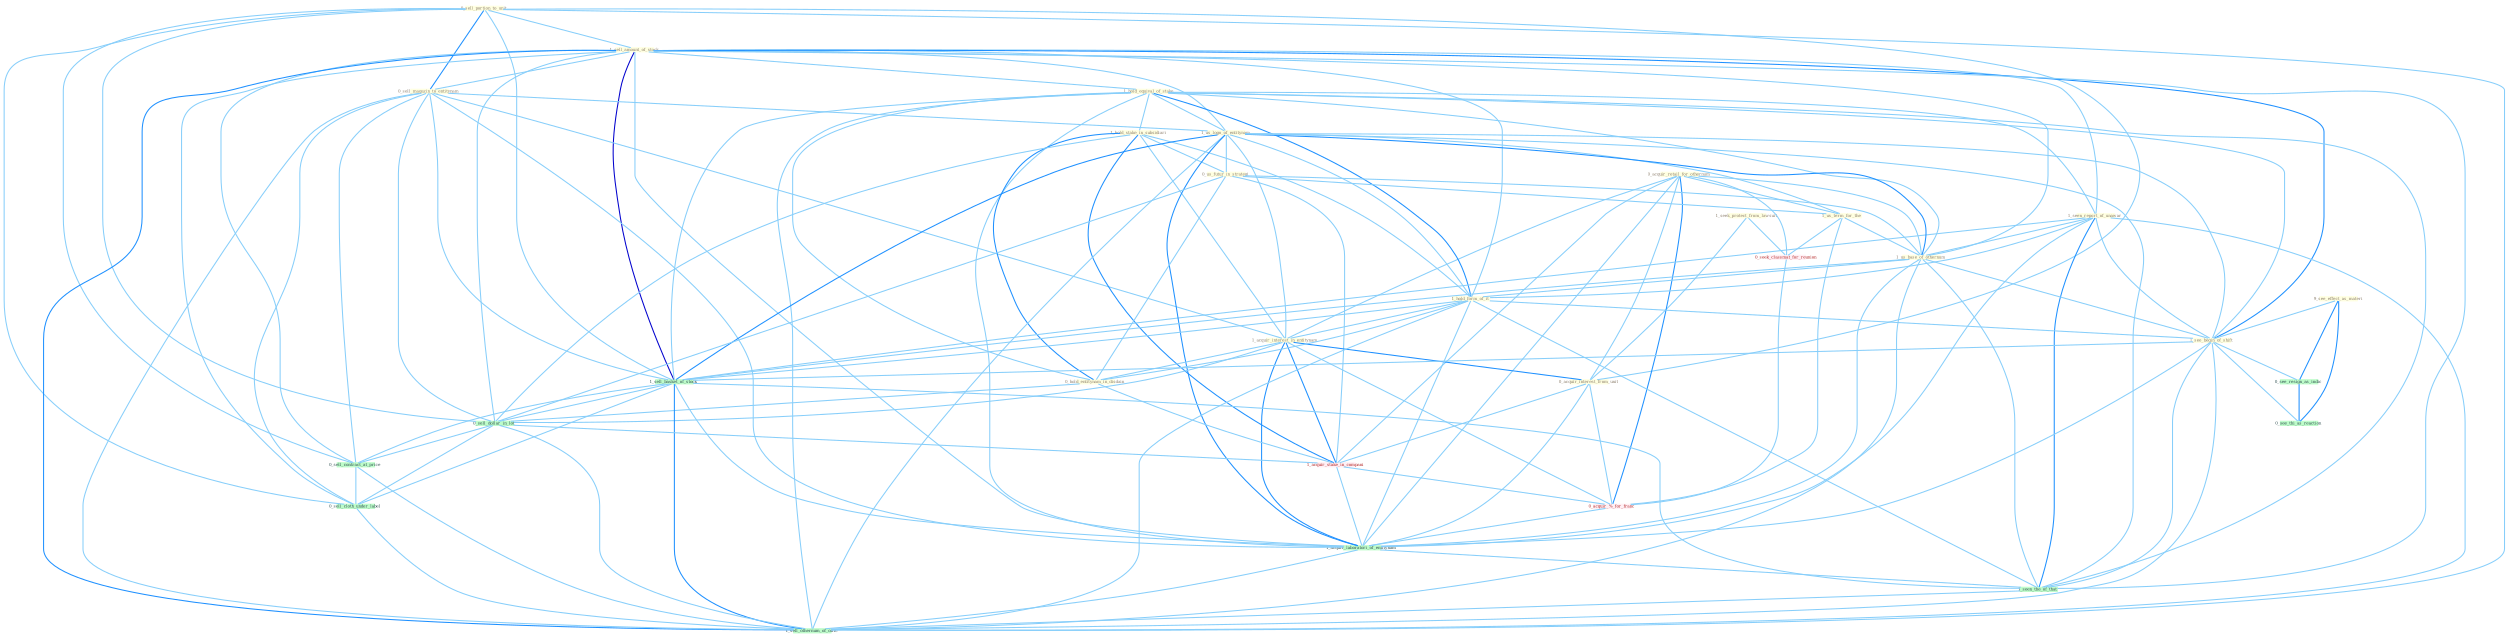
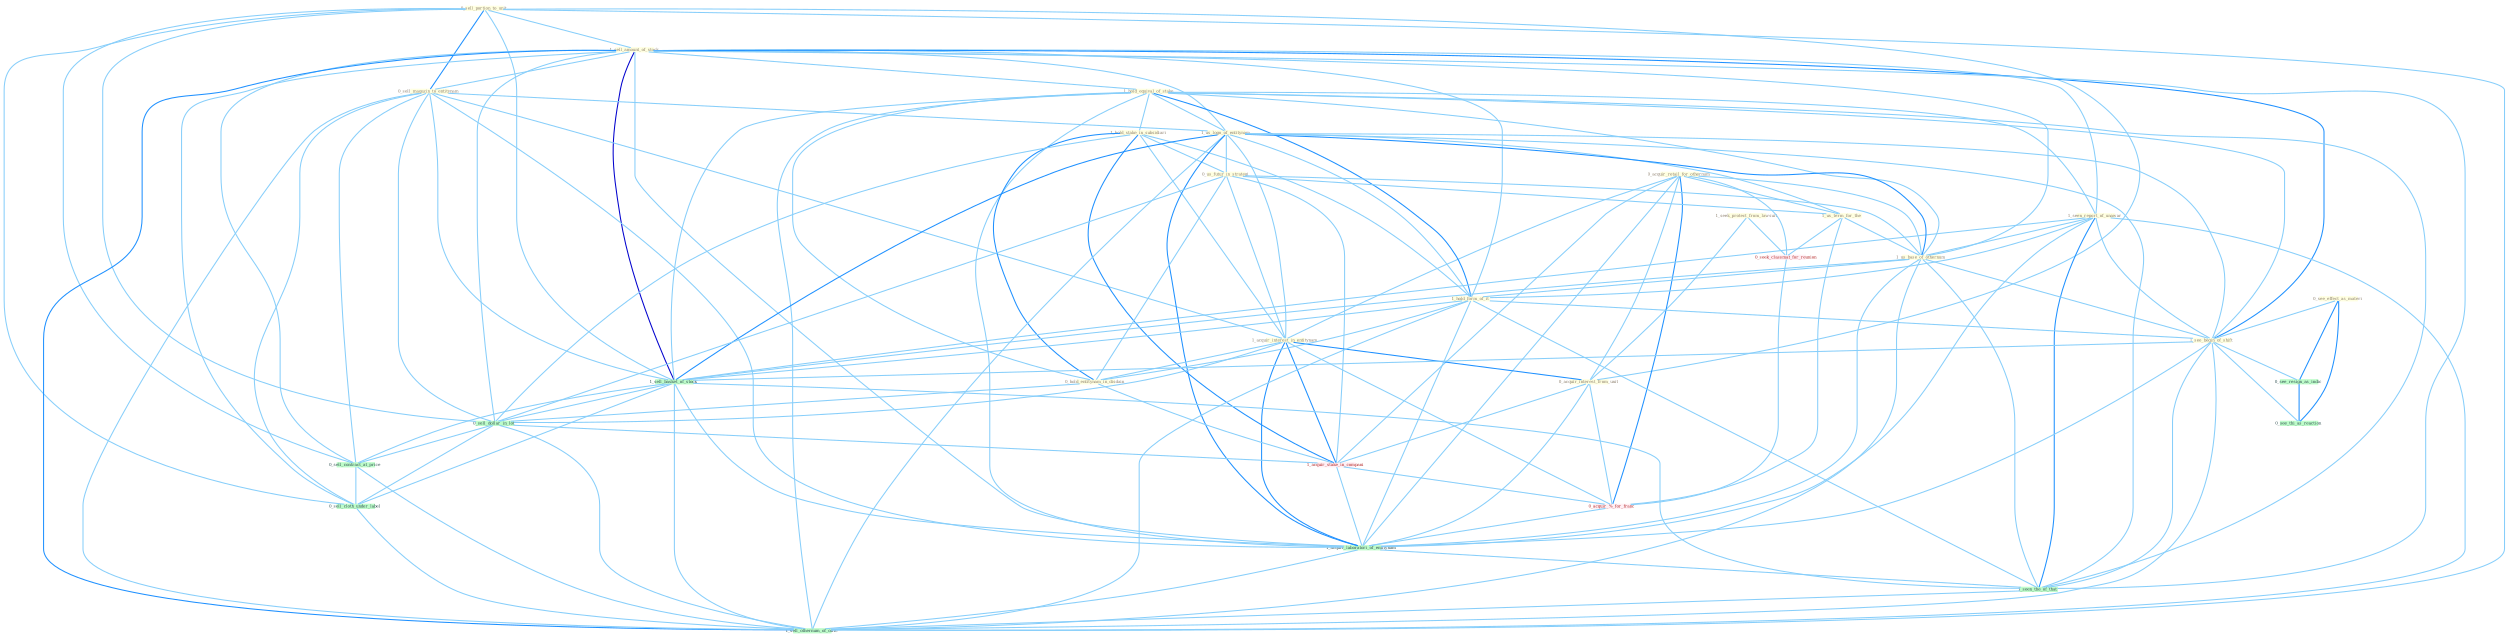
  graph {
    node [color="#ffffe0" fixedsize=true fontcolor="#8b7d6b" fontsize=4 shape=polygon style=filled]
    edge [color="#87cefa" w=1]
    "0_sell_portion_to_unit " [height=.06 width=.5]
    "1_sell_amount_of_stock " [height=.06 width=.5]
    "1_seek_protect_from_lawsuit " [height=.06 width=.5]
    "0_sell_magazin_to_entitynam " [height=.06 width=.5]
    "0_acquir_retail_for_othernum " [height=.06 width=.5]
    "1_hold_equival_of_stake " [height=.06 width=.5]
    "1_hold_stake_in_subsidiari " [height=.06 width=.5]
    "1_seen_report_of_unawar " [height=.06 width=.5]
-   "0_see_effect_as_materi " [height=.06 width=.5 label="9_see_effect_as_materi"]
+   "0_see_effect_as_materi " [height=.06 width=.5]
    "1_us_logo_of_entitynam " [height=.06 width=.5]
    "0_us_futur_in_strategi " [height=.06 width=.5]
    "1_us_term_for_the " [height=.06 width=.5]
    "1_acquir_interest_in_entitynam " [height=.06 width=.5]
    "0_hold_entitynam_in_disdain " [height=.06 width=.5]
    "1_us_base_of_othernum " [height=.06 width=.5]
    "0_acquir_interest_from_unit " [height=.06 width=.5]
    "1_hold_form_of_it " [height=.06 width=.5]
    "1_see_begin_of_shift " [height=.06 width=.5]
    "0_seek_classmat_for_reunion " [color="#fff0f5" fontcolor="#b22222" height=.06 width=.5]
    "1_acquir_stake_in_compani " [color="#fff0f5" fontcolor="#b22222" height=.06 width=.5]
    "0_acquir_%_for_franc " [color="#fff0f5" fontcolor="#b22222" height=.06 width=.5]
    "1_sell_basket_of_stock " [color="#BDFCC9" fontcolor="#2f4f4f" height=.06 width=.5]
    "0_sell_dollar_in_lot " [color="#BDFCC9" fontcolor="#2f4f4f" height=.06 width=.5]
    "0_sell_contract_at_price " [color="#BDFCC9" fontcolor="#2f4f4f" height=.06 width=.5]
    "0_sell_cloth_under_label " [color="#BDFCC9" fontcolor="#2f4f4f" height=.06 width=.5]
    "1_sell_othernum_of_offic " [color="#BDFCC9" fontcolor="#2f4f4f" height=.06 width=.5]
    "1_acquir_laboratori_of_entitynam " [color="#BDFCC9" fontcolor="#2f4f4f" height=.06 width=.5]
    "1_seen_the_of_that " [color="#BDFCC9" fontcolor="#2f4f4f" height=.06 width=.5]
    "0_see_resign_as_indic " [color="#BDFCC9" fontcolor="#2f4f4f" height=.06 width=.5]
    "0_see_thi_as_reaction " [color="#BDFCC9" fontcolor="#2f4f4f" height=.06 width=.5]
    subgraph sub_1 {
      "0_sell_portion_to_unit "
      "1_sell_amount_of_stock "
      "1_seek_protect_from_lawsuit "
      "0_sell_magazin_to_entitynam "
      "0_acquir_retail_for_othernum "
      "1_hold_equival_of_stake "
      "1_hold_stake_in_subsidiari "
      "1_seen_report_of_unawar "
      "0_see_effect_as_materi "
      "1_us_logo_of_entitynam "
      "0_us_futur_in_strategi "
      "1_us_term_for_the "
      "1_acquir_interest_in_entitynam "
      "0_hold_entitynam_in_disdain "
      "1_us_base_of_othernum "
      "0_acquir_interest_from_unit "
      "1_hold_form_of_it "
      "1_see_begin_of_shift "
    }
    subgraph sub_2 {
      "0_seek_classmat_for_reunion "
      "1_acquir_stake_in_compani "
      "0_acquir_%_for_franc "
    }
    "0_sell_portion_to_unit " -- "1_sell_amount_of_stock "
    "0_sell_portion_to_unit " -- "0_sell_magazin_to_entitynam " [color="#1e90ff" w=2]
    "0_sell_portion_to_unit " -- "0_acquir_interest_from_unit "
    "0_sell_portion_to_unit " -- "1_sell_basket_of_stock "
    "0_sell_portion_to_unit " -- "0_sell_dollar_in_lot "
    "0_sell_portion_to_unit " -- "0_sell_contract_at_price "
    "0_sell_portion_to_unit " -- "0_sell_cloth_under_label "
    "0_sell_portion_to_unit " -- "1_sell_othernum_of_offic "
    "1_sell_amount_of_stock " -- "0_sell_magazin_to_entitynam "
    "1_sell_amount_of_stock " -- "1_hold_equival_of_stake "
    "1_sell_amount_of_stock " -- "1_seen_report_of_unawar "
    "1_sell_amount_of_stock " -- "1_us_logo_of_entitynam "
    "1_sell_amount_of_stock " -- "1_us_base_of_othernum "
    "1_sell_amount_of_stock " -- "1_hold_form_of_it "
    "1_sell_amount_of_stock " -- "1_see_begin_of_shift " [color="#1e90ff"]
    "1_sell_amount_of_stock " -- "1_sell_basket_of_stock " [color="#0000cd" w=3]
    "1_sell_amount_of_stock " -- "0_sell_dollar_in_lot "
    "1_sell_amount_of_stock " -- "0_sell_contract_at_price "
    "1_sell_amount_of_stock " -- "0_sell_cloth_under_label "
    "1_sell_amount_of_stock " -- "1_sell_othernum_of_offic " [color="#1e90ff" w=2]
    "1_sell_amount_of_stock " -- "1_acquir_laboratori_of_entitynam "
    "1_sell_amount_of_stock " -- "1_seen_the_of_that "
    "1_seek_protect_from_lawsuit " -- "0_acquir_interest_from_unit "
    "1_seek_protect_from_lawsuit " -- "0_seek_classmat_for_reunion "
    "0_sell_magazin_to_entitynam " -- "1_us_logo_of_entitynam "
    "0_sell_magazin_to_entitynam " -- "1_acquir_interest_in_entitynam "
    "0_sell_magazin_to_entitynam " -- "1_sell_basket_of_stock "
    "0_sell_magazin_to_entitynam " -- "0_sell_dollar_in_lot "
    "0_sell_magazin_to_entitynam " -- "0_sell_contract_at_price "
    "0_sell_magazin_to_entitynam " -- "0_sell_cloth_under_label "
    "0_sell_magazin_to_entitynam " -- "1_sell_othernum_of_offic "
    "0_sell_magazin_to_entitynam " -- "1_acquir_laboratori_of_entitynam "
    "0_acquir_retail_for_othernum " -- "1_us_term_for_the "
    "0_acquir_retail_for_othernum " -- "1_acquir_interest_in_entitynam "
    "0_acquir_retail_for_othernum " -- "1_us_base_of_othernum "
    "0_acquir_retail_for_othernum " -- "0_acquir_interest_from_unit "
    "0_acquir_retail_for_othernum " -- "0_seek_classmat_for_reunion "
    "0_acquir_retail_for_othernum " -- "1_acquir_stake_in_compani "
    "0_acquir_retail_for_othernum " -- "0_acquir_%_for_franc " [color="#1e90ff" w=2]
    "0_acquir_retail_for_othernum " -- "1_acquir_laboratori_of_entitynam "
    "1_hold_equival_of_stake " -- "1_hold_stake_in_subsidiari "
    "1_hold_equival_of_stake " -- "1_seen_report_of_unawar "
    "1_hold_equival_of_stake " -- "1_us_logo_of_entitynam "
    "1_hold_equival_of_stake " -- "0_hold_entitynam_in_disdain "
    "1_hold_equival_of_stake " -- "1_us_base_of_othernum "
    "1_hold_equival_of_stake " -- "1_hold_form_of_it " [color="#1e90ff" w=2]
    "1_hold_equival_of_stake " -- "1_see_begin_of_shift "
    "1_hold_equival_of_stake " -- "1_sell_basket_of_stock "
    "1_hold_equival_of_stake " -- "1_sell_othernum_of_offic "
    "1_hold_equival_of_stake " -- "1_acquir_laboratori_of_entitynam "
    "1_hold_equival_of_stake " -- "1_seen_the_of_that "
    "1_hold_stake_in_subsidiari " -- "0_us_futur_in_strategi "
    "1_hold_stake_in_subsidiari " -- "1_acquir_interest_in_entitynam "
    "1_hold_stake_in_subsidiari " -- "0_hold_entitynam_in_disdain " [color="#1e90ff" w=2]
    "1_hold_stake_in_subsidiari " -- "1_hold_form_of_it "
    "1_hold_stake_in_subsidiari " -- "1_acquir_stake_in_compani " [color="#1e90ff" w=2]
    "1_hold_stake_in_subsidiari " -- "0_sell_dollar_in_lot "
    "1_seen_report_of_unawar " -- "1_us_base_of_othernum "
    "1_seen_report_of_unawar " -- "1_hold_form_of_it "
    "1_seen_report_of_unawar " -- "1_see_begin_of_shift "
    "1_seen_report_of_unawar " -- "1_sell_basket_of_stock "
    "1_seen_report_of_unawar " -- "1_sell_othernum_of_offic "
    "1_seen_report_of_unawar " -- "1_acquir_laboratori_of_entitynam "
    "1_seen_report_of_unawar " -- "1_seen_the_of_that " [color="#1e90ff" w=2]
    "0_see_effect_as_materi " -- "1_see_begin_of_shift "
    "0_see_effect_as_materi " -- "0_see_resign_as_indic " [color="#1e90ff" w=2]
    "0_see_effect_as_materi " -- "0_see_thi_as_reaction " [color="#1e90ff" w=2]
    "1_us_logo_of_entitynam " -- "0_us_futur_in_strategi "
    "1_us_logo_of_entitynam " -- "1_us_term_for_the "
    "1_us_logo_of_entitynam " -- "1_acquir_interest_in_entitynam "
    "1_us_logo_of_entitynam " -- "1_us_base_of_othernum " [color="#1e90ff" w=2]
    "1_us_logo_of_entitynam " -- "1_hold_form_of_it "
    "1_us_logo_of_entitynam " -- "1_see_begin_of_shift "
    "1_us_logo_of_entitynam " -- "1_sell_basket_of_stock " [color="#1e90ff"]
    "1_us_logo_of_entitynam " -- "1_sell_othernum_of_offic "
    "1_us_logo_of_entitynam " -- "1_acquir_laboratori_of_entitynam " [color="#1e90ff" w=2]
    "1_us_logo_of_entitynam " -- "1_seen_the_of_that "
    "0_us_futur_in_strategi " -- "1_us_term_for_the "
-   "1_hold_form_of_it " -- "1_acquir_interest_in_entitynam "
+   "0_us_futur_in_strategi " -- "1_acquir_interest_in_entitynam "
    "0_us_futur_in_strategi " -- "0_hold_entitynam_in_disdain "
    "0_us_futur_in_strategi " -- "1_us_base_of_othernum "
    "0_us_futur_in_strategi " -- "1_acquir_stake_in_compani "
    "0_us_futur_in_strategi " -- "0_sell_dollar_in_lot "
    "1_us_term_for_the " -- "1_us_base_of_othernum "
    "1_us_term_for_the " -- "0_seek_classmat_for_reunion "
    "1_us_term_for_the " -- "0_acquir_%_for_franc "
    "1_acquir_interest_in_entitynam " -- "0_hold_entitynam_in_disdain "
    "1_acquir_interest_in_entitynam " -- "0_acquir_interest_from_unit " [color="#1e90ff" w=2]
    "1_acquir_interest_in_entitynam " -- "1_acquir_stake_in_compani " [color="#1e90ff" w=2]
    "1_acquir_interest_in_entitynam " -- "0_acquir_%_for_franc "
    "1_acquir_interest_in_entitynam " -- "0_sell_dollar_in_lot "
    "1_acquir_interest_in_entitynam " -- "1_acquir_laboratori_of_entitynam " [color="#1e90ff" w=2]
    "0_hold_entitynam_in_disdain " -- "1_hold_form_of_it "
    "0_hold_entitynam_in_disdain " -- "1_acquir_stake_in_compani "
    "0_hold_entitynam_in_disdain " -- "0_sell_dollar_in_lot "
    "1_us_base_of_othernum " -- "1_hold_form_of_it "
    "1_us_base_of_othernum " -- "1_see_begin_of_shift "
    "1_us_base_of_othernum " -- "1_sell_basket_of_stock "
    "1_us_base_of_othernum " -- "1_sell_othernum_of_offic "
    "1_us_base_of_othernum " -- "1_acquir_laboratori_of_entitynam "
    "1_us_base_of_othernum " -- "1_seen_the_of_that "
    "0_acquir_interest_from_unit " -- "1_acquir_stake_in_compani "
    "0_acquir_interest_from_unit " -- "0_acquir_%_for_franc "
    "0_acquir_interest_from_unit " -- "1_acquir_laboratori_of_entitynam "
    "1_hold_form_of_it " -- "1_see_begin_of_shift "
    "1_hold_form_of_it " -- "1_sell_basket_of_stock "
    "1_hold_form_of_it " -- "1_sell_othernum_of_offic "
    "1_hold_form_of_it " -- "1_acquir_laboratori_of_entitynam "
    "1_hold_form_of_it " -- "1_seen_the_of_that "
    "1_see_begin_of_shift " -- "1_sell_basket_of_stock "
    "1_see_begin_of_shift " -- "1_sell_othernum_of_offic "
    "1_see_begin_of_shift " -- "1_acquir_laboratori_of_entitynam "
    "1_see_begin_of_shift " -- "1_seen_the_of_that "
    "1_see_begin_of_shift " -- "0_see_resign_as_indic "
    "1_see_begin_of_shift " -- "0_see_thi_as_reaction "
    "0_seek_classmat_for_reunion " -- "0_acquir_%_for_franc "
    "1_acquir_stake_in_compani " -- "0_acquir_%_for_franc "
    "1_acquir_stake_in_compani " -- "1_acquir_laboratori_of_entitynam "
    "0_acquir_%_for_franc " -- "1_acquir_laboratori_of_entitynam "
    "1_sell_basket_of_stock " -- "0_sell_dollar_in_lot "
    "1_sell_basket_of_stock " -- "0_sell_contract_at_price "
    "1_sell_basket_of_stock " -- "0_sell_cloth_under_label "
-   "1_sell_basket_of_stock " -- "1_sell_othernum_of_offic " [color="#1e90ff" w=2]
+   "1_sell_basket_of_stock " -- "1_sell_othernum_of_offic " [w=2]
    "1_sell_basket_of_stock " -- "1_acquir_laboratori_of_entitynam "
    "1_sell_basket_of_stock " -- "1_seen_the_of_that "
    "0_sell_dollar_in_lot " -- "1_acquir_stake_in_compani "
    "0_sell_dollar_in_lot " -- "0_sell_contract_at_price "
    "0_sell_dollar_in_lot " -- "0_sell_cloth_under_label "
    "0_sell_dollar_in_lot " -- "1_sell_othernum_of_offic "
    "0_sell_contract_at_price " -- "0_sell_cloth_under_label "
    "0_sell_contract_at_price " -- "1_sell_othernum_of_offic "
    "0_sell_cloth_under_label " -- "1_sell_othernum_of_offic "
    "1_acquir_laboratori_of_entitynam " -- "1_sell_othernum_of_offic "
    "1_acquir_laboratori_of_entitynam " -- "1_seen_the_of_that "
    "1_seen_the_of_that " -- "1_sell_othernum_of_offic "
    "0_see_resign_as_indic " -- "0_see_thi_as_reaction " [color="#1e90ff" w=2]
  }
